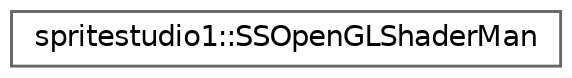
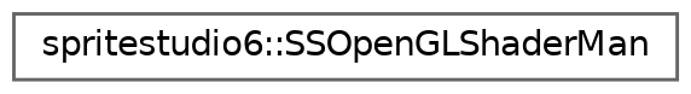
  digraph {
    rankdir=TB
-   n1 [color=grey40 fillcolor=white fontname=Helvetica fontsize=10 height=0.2 label="spritestudio1::SSOpenGLShaderMan" shape=box style=filled width=0.4]
+   n1 [color=grey40 fillcolor=white fontname=Helvetica fontsize=10 height=0.2 label="spritestudio6::SSOpenGLShaderMan" shape=box style=filled width=0.4]
  }
